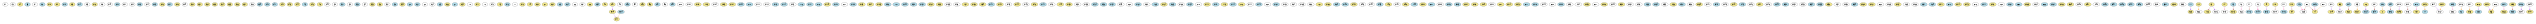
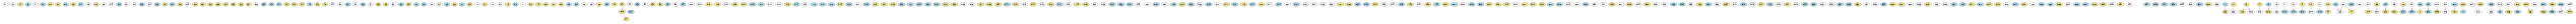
  strict digraph {
    node [fillcolor=khaki style=filled]
    edge [arrowhead=normal color=purple weight=1]
    c1 [fillcolor=white]
    c3 [fillcolor=white]
    c4
    c5 [fillcolor=lightblue]
    c7 [fillcolor=white]
    c8 [fillcolor=lightblue]
    c10
    c11
    c12 [fillcolor=lightblue]
    c13
    c14 [fillcolor=lightblue]
    c15 [fillcolor=white]
    c16
    c18 [fillcolor=white]
    c19 [fillcolor=white]
    c20 [fillcolor=lightblue]
    c21 [fillcolor=white]
    c22 [fillcolor=white]
    c23 [fillcolor=lightblue]
    c24 [fillcolor=white]
    c25 [fillcolor=lightblue]
    c26
    c27 [fillcolor=lightblue]
    c28
    c29 [fillcolor=white]
    c30
    c31
    c32
    c33
    c34
    c35
    c36
    c37
    c38 [fillcolor=white]
    c39 [fillcolor=lightblue]
    c40 [fillcolor=lightblue]
    c41 [fillcolor=lightblue]
    c42
    c43
    c44
    c45 [fillcolor=lightblue]
    c46
    c48
    c49 [fillcolor=white]
    c50 [fillcolor=white]
    c51 [fillcolor=lightblue]
    c52 [fillcolor=white]
    c53 [fillcolor=lightblue]
    c54 [fillcolor=white]
    c55
    c56
    c57 [fillcolor=white]
    c58 [fillcolor=lightblue]
    c59
    c60 [fillcolor=lightblue]
    c61 [fillcolor=lightblue]
    c62 [fillcolor=white]
    c64 [fillcolor=white]
    c65 [fillcolor=lightblue]
    c66
    c67 [fillcolor=lightblue]
    c69
    c70 [fillcolor=white]
    c71
    c72 [fillcolor=white]
    c73 [fillcolor=white]
    c75
    c76 [fillcolor=lightblue]
    c77 [fillcolor=white]
    c78
    c79
    c80
    c81
    c82
    c83 [fillcolor=lightblue]
    c84 [fillcolor=lightblue]
    c86 [fillcolor=white]
    c87 [fillcolor=white]
    c88
    c89 [fillcolor=lightblue]
    c90
    c91
    co19
    c47
    c92 [fillcolor=white]
    c93 [fillcolor=lightblue]
    c94 [fillcolor=white]
    c95
    c96
    c97 [fillcolor=lightblue]
    c98 [fillcolor=white]
    c99 [fillcolor=lightblue]
    c100 [fillcolor=white]
    c101 [fillcolor=white]
    c102
    c103
    c104 [fillcolor=white]
    c105
    c107
    c109 [fillcolor=lightblue]
    c110 [fillcolor=lightblue]
    c111 [fillcolor=white]
    c112 [fillcolor=white]
-   c113 [fillcolor=lightblue]
+   c113
    c114 [fillcolor=lightblue]
    c115 [fillcolor=white]
    c116 [fillcolor=lightblue]
    c117 [fillcolor=lightblue]
    c118 [fillcolor=lightblue]
    c119
    c120 [fillcolor=lightblue]
    c121 [fillcolor=white]
    c122 [fillcolor=lightblue]
    c123
    c124
    c125
    c126 [fillcolor=lightblue]
    c127 [fillcolor=lightblue]
    c129 [fillcolor=lightblue]
    c130 [fillcolor=lightblue]
    c131 [fillcolor=lightblue]
    c132
    c133
    c135 [fillcolor=white]
    c136 [fillcolor=white]
    c137
    c138
    c139
    c141 [fillcolor=lightblue]
    c142
    c143 [fillcolor=white]
    c144
    c145 [fillcolor=white]
    c146
    c147 [fillcolor=lightblue]
    c148 [fillcolor=white]
    c149
    c150
    c152 [fillcolor=white]
    c153 [fillcolor=white]
    c154 [fillcolor=lightblue]
    c156 [fillcolor=lightblue]
    c157 [fillcolor=lightblue]
    c159 [fillcolor=white]
    c160 [fillcolor=white]
    c161 [fillcolor=lightblue]
    c162 [fillcolor=white]
    c163 [fillcolor=lightblue]
    c164
    c165 [fillcolor=lightblue]
    c168 [fillcolor=white]
    c169 [fillcolor=lightblue]
    c170 [fillcolor=white]
    c171
    c172 [fillcolor=lightblue]
    c173
    c174 [fillcolor=lightblue]
    c176
    c177 [fillcolor=white]
    c179 [fillcolor=lightblue]
    c180 [fillcolor=white]
    c181 [fillcolor=lightblue]
    c183 [fillcolor=white]
    c184 [fillcolor=white]
    c185 [fillcolor=white]
    c186 [fillcolor=white]
    c187
    c188
    c189 [fillcolor=lightblue]
    c190 [fillcolor=lightblue]
    c192
    c193 [fillcolor=white]
    c194 [fillcolor=white]
    c195 [fillcolor=lightblue]
    c196
    c197 [fillcolor=white]
    c198
    c199 [fillcolor=lightblue]
    c200
    c201 [fillcolor=lightblue]
    c202 [fillcolor=white]
    c203 [fillcolor=lightblue]
    c205 [fillcolor=lightblue]
    c207
    c208
    c209
    c210 [fillcolor=white]
    c211
    c214
    c215
    c217 [fillcolor=lightblue]
    c218 [fillcolor=lightblue]
    c219 [fillcolor=white]
    c220 [fillcolor=white]
    c222 [fillcolor=lightblue]
    c223 [fillcolor=white]
    c224 [fillcolor=white]
    c225
    c227 [fillcolor=white]
    c228
    c229 [fillcolor=white]
    c230
    c231 [fillcolor=white]
    c232 [fillcolor=white]
    c233 [fillcolor=lightblue]
    c234 [fillcolor=lightblue]
    c235 [fillcolor=white]
    c236
    c237 [fillcolor=lightblue]
    c238 [fillcolor=white]
    c239
    c241 [fillcolor=white]
    c242 [fillcolor=lightblue]
    c243 [fillcolor=white]
    c244
    c245 [fillcolor=lightblue]
    c246 [fillcolor=white]
    c247
    c248 [fillcolor=white]
    c249 [fillcolor=lightblue]
    c250 [fillcolor=lightblue]
    c251 [fillcolor=white]
    c253 [fillcolor=white]
    c254 [fillcolor=lightblue]
    c255 [fillcolor=lightblue]
    c256
    c257 [fillcolor=white]
    c258 [fillcolor=white]
    c259 [fillcolor=lightblue]
    c260
    c261
    c262 [fillcolor=white]
    c263 [fillcolor=white]
    c264
    c265 [fillcolor=white]
    c266 [fillcolor=white]
    c267 [fillcolor=lightblue]
    c269 [fillcolor=lightblue]
    c271
    c272 [fillcolor=lightblue]
    c274
    c275
    c276 [fillcolor=white]
    c277 [fillcolor=lightblue]
    c278
    c280 [fillcolor=white]
    c281 [fillcolor=lightblue]
    c282 [fillcolor=lightblue]
    c283
    c284 [fillcolor=white]
    c286 [fillcolor=lightblue]
    c287 [fillcolor=lightblue]
    c288
    c289
    c290 [fillcolor=white]
    c291
    c292 [fillcolor=white]
-   c293 [fillcolor=lightblue]
    c294 [fillcolor=lightblue]
    c296 [fillcolor=lightblue]
    c297 [fillcolor=lightblue]
    c298 [fillcolor=lightblue]
    c299 [fillcolor=white]
    c300 [fillcolor=white]
    c301 [fillcolor=lightblue]
    c302
    c303 [fillcolor=white]
    v1 [fillcolor=lightblue]
    c85
    c166 [fillcolor=white]
    v2
    v3
    c128
    c216 [fillcolor=white]
    c175 [fillcolor=white]
    v4
    v5 [fillcolor=lightblue]
    c213
    v6 [fillcolor=white]
    c68 [fillcolor=white]
    v7 [fillcolor=white]
    c178 [fillcolor=lightblue]
    v8 [fillcolor=white]
    c140 [fillcolor=lightblue]
    c273 [fillcolor=lightblue]
    v9
    c270 [fillcolor=white]
    v10
    v11 [fillcolor=white]
    c108 [fillcolor=lightblue]
    v12
    c9
    v13 [fillcolor=lightblue]
    c285 [fillcolor=white]
    co1 [fillcolor=white]
    c279
    co2 [fillcolor=white]
    c74
    c212 [fillcolor=white]
    co3
    co4 [fillcolor=lightblue]
    c182
    co5 [fillcolor=white]
    c221
    c134 [fillcolor=lightblue]
    co6
    co7 [fillcolor=white]
    c240 [fillcolor=lightblue]
    co8 [fillcolor=lightblue]
    c2
    co9 [fillcolor=lightblue]
    c206 [fillcolor=lightblue]
    co10 [fillcolor=white]
    c295
    co11 [fillcolor=white]
    c106 [fillcolor=white]
    co12 [fillcolor=lightblue]
    c151
    c17 [fillcolor=lightblue]
    co13
    co14 [fillcolor=white]
    c167 [fillcolor=white]
    co15 [fillcolor=lightblue]
    c226 [fillcolor=white]
    co16 [fillcolor=white]
    c6 [fillcolor=lightblue]
    co17 [fillcolor=white]
    c158
    c252 [fillcolor=lightblue]
    co18
    co20
    c63
    co21 [fillcolor=lightblue]
    c268
    co22
    c155 [fillcolor=lightblue]
    co23
    co24 [fillcolor=lightblue]
    co25 [fillcolor=lightblue]
    co26 [fillcolor=lightblue]
    c204 [fillcolor=white]
    co27 [fillcolor=white]
    co28 [fillcolor=white]
    co29 [fillcolor=white]
    c191
    c91 -> co19
    co19 -> c47 [arrowhead=onormal]
    v1 -> c85
    v2 -> c166 [color=darkorange]
    v3 -> c128 [color=brown]
    v3 -> c216
    v4 -> c175 [arrowhead=onormal color=deeppink]
    v5 -> c213 [color=brown]
    v6 -> c68 [arrowhead=onormal color=deeppink]
    v7 -> c178 [arrowhead=onormal color=brown]
    v8 -> c140 [color=deeppink]
    v9 -> c273 [arrowhead=onormal]
    v10 -> c270 [arrowhead=onormal color=brown]
    v11 -> c108 [arrowhead=onormal color=deeppink]
    v12 -> c9 [arrowhead=onormal color=brown]
    v13 -> c285 [color=deeppink]
    co1 -> c279 [arrowhead=onormal]
    co2 -> c285 [color=brown]
    co2 -> c74 [color=brown]
    co3 -> c212
    co4 -> c182 [color=brown]
    co5 -> c221 [color=darkorange]
    co6 -> c134
    co7 -> c240 [color=brown]
    co8 -> c2 [arrowhead=onormal color=darkorange]
    co9 -> c206 [color=brown]
    co10 -> c295 [arrowhead=onormal]
    co11 -> c106 [color=brown]
    co12 -> c151 [arrowhead=onormal color=deeppink]
    co13 -> c17 [color=darkorange]
    co14 -> c167 [arrowhead=onormal]
    co15 -> c226 [arrowhead=onormal color=deeppink]
    co16 -> c6 [color=darkorange]
    co17 -> c158 [color=darkorange]
    co18 -> c252 [arrowhead=onormal]
    co20 -> c63
    co21 -> c268 [arrowhead=onormal color=deeppink]
    co22 -> c167 [color=darkorange]
    co23 -> c155 [color=brown]
    co24 -> c47 [arrowhead=onormal color=darkorange]
    co25 -> c74 [arrowhead=onormal color=deeppink]
    co26 -> c204
    co27 -> c74 [arrowhead=onormal color=darkorange]
    co28 -> c63 [color=darkorange]
    co29 -> c191
  }
